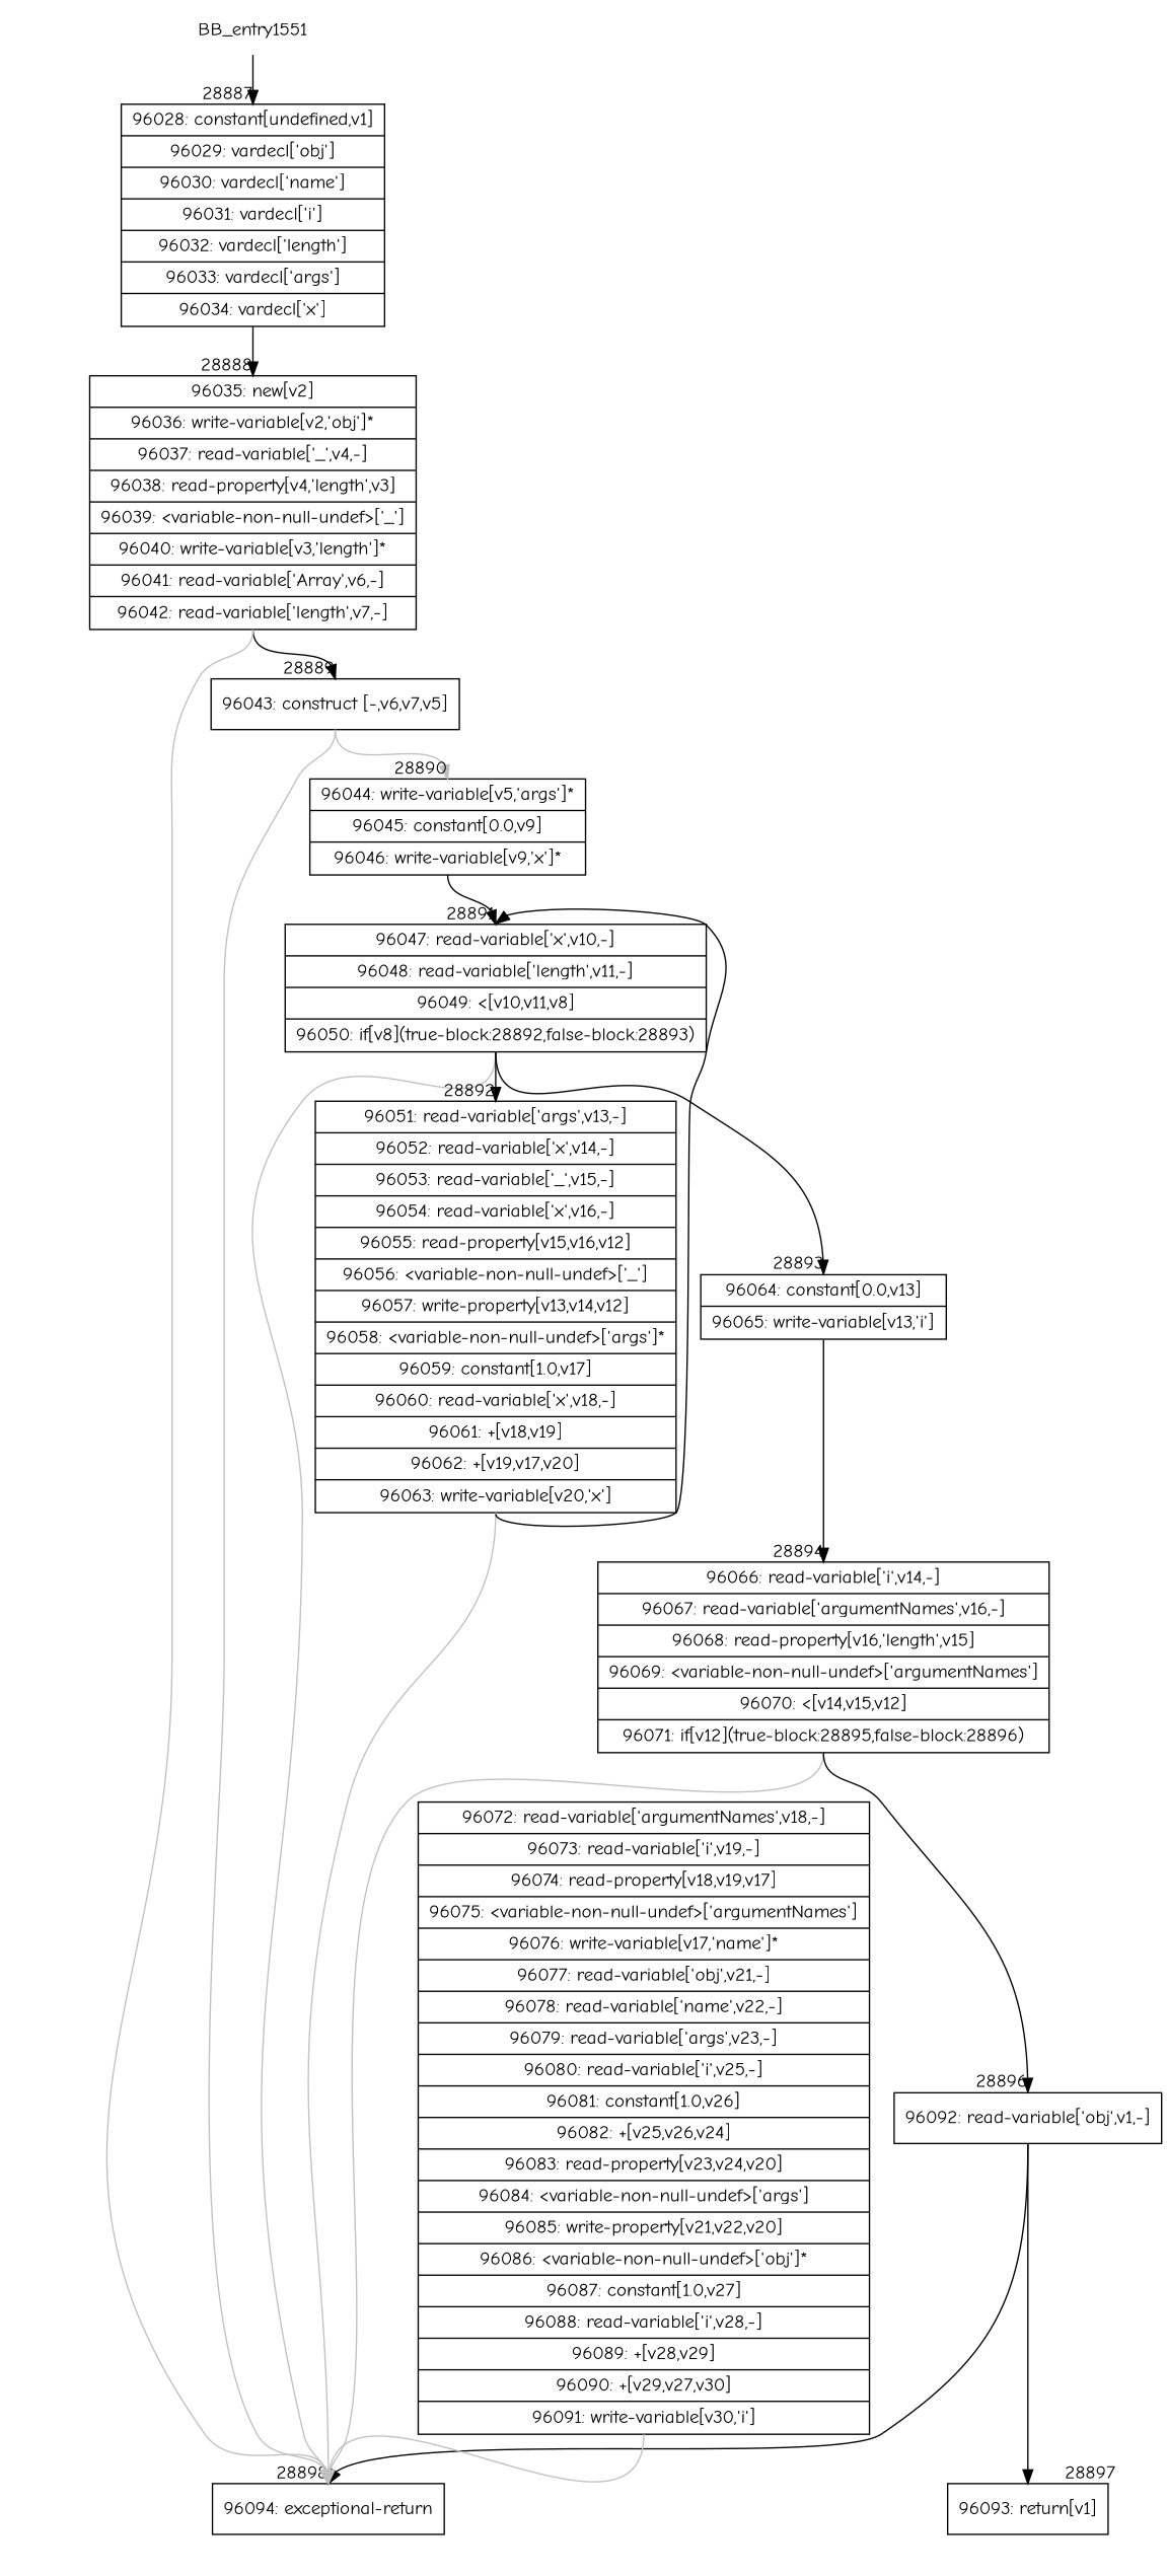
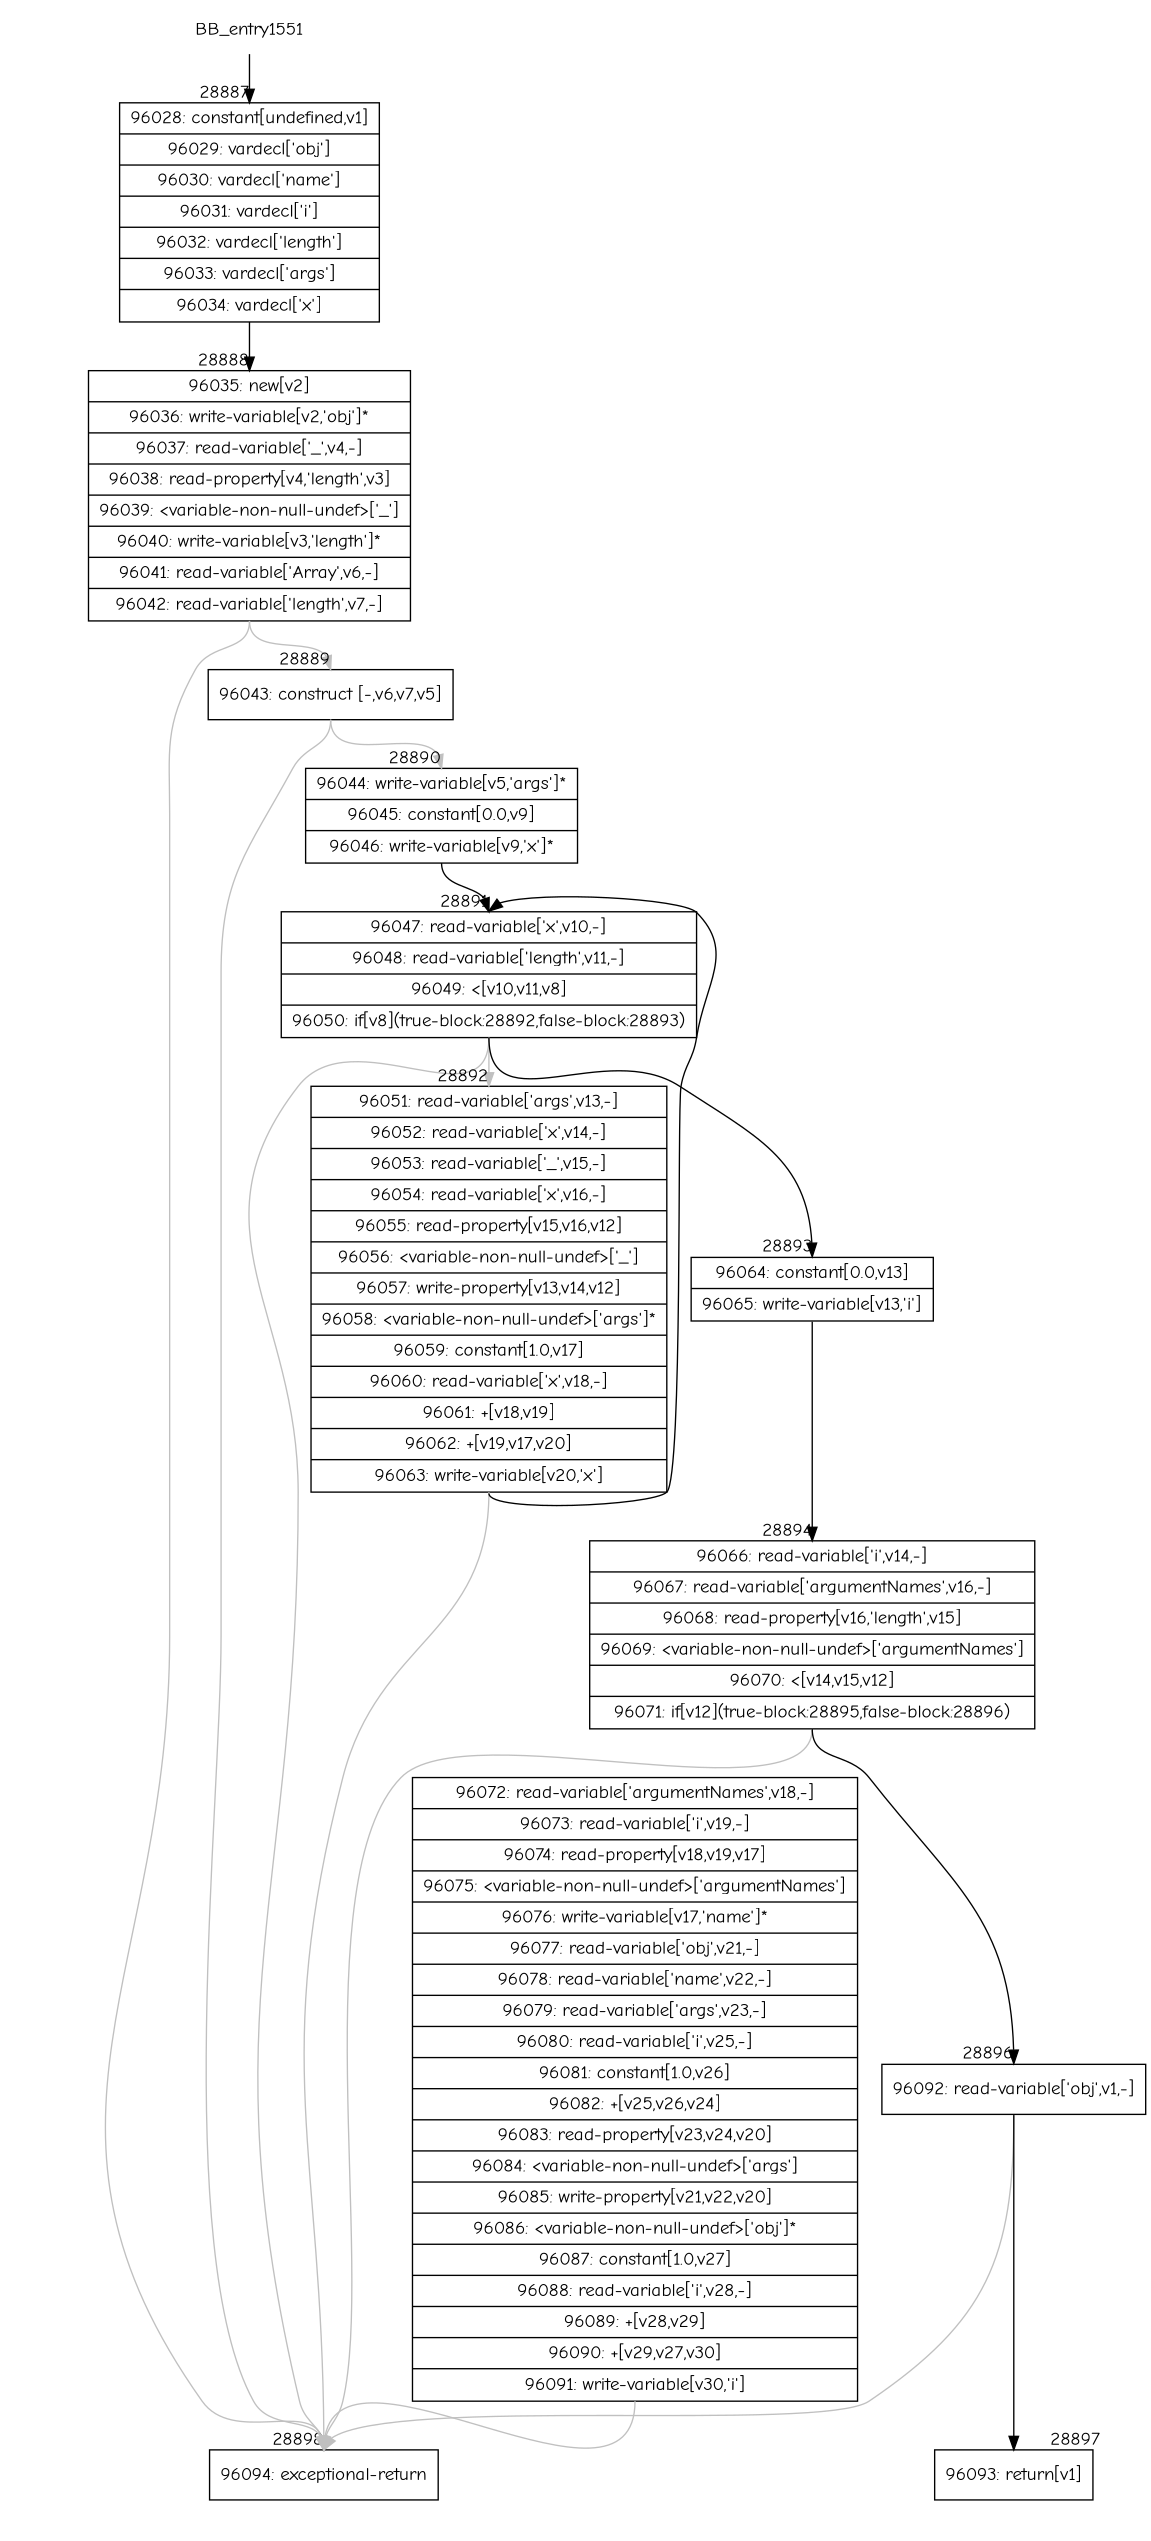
  digraph {
    fontname="Comic Neue"
    rankdir=TD
    node [fontname="Comic Neue" shape=record]
    edge [fontname="Comic Neue" headport=n tailport=s]
    n1 [label=BB_entry1551 shape=none]
    n2 [label="{96028: constant[undefined,v1]|96029: vardecl['obj']|96030: vardecl['name']|96031: vardecl['i']|96032: vardecl['length']|96033: vardecl['args']|96034: vardecl['x']}"]
    n3 [label="{96035: new[v2]|96036: write-variable[v2,'obj']*|96037: read-variable['_',v4,-]|96038: read-property[v4,'length',v3]|96039: \<variable-non-null-undef\>['_']|96040: write-variable[v3,'length']*|96041: read-variable['Array',v6,-]|96042: read-variable['length',v7,-]}"]
    n4 [label="{96043: construct [-,v6,v7,v5]}"]
    n5 [label="{96094: exceptional-return}"]
    n6 [label="{96044: write-variable[v5,'args']*|96045: constant[0.0,v9]|96046: write-variable[v9,'x']*}"]
    n7 [label="{96047: read-variable['x',v10,-]|96048: read-variable['length',v11,-]|96049: \<[v10,v11,v8]|96050: if[v8](true-block:28892,false-block:28893)}"]
    n8 [label="{96051: read-variable['args',v13,-]|96052: read-variable['x',v14,-]|96053: read-variable['_',v15,-]|96054: read-variable['x',v16,-]|96055: read-property[v15,v16,v12]|96056: \<variable-non-null-undef\>['_']|96057: write-property[v13,v14,v12]|96058: \<variable-non-null-undef\>['args']*|96059: constant[1.0,v17]|96060: read-variable['x',v18,-]|96061: +[v18,v19]|96062: +[v19,v17,v20]|96063: write-variable[v20,'x']}"]
    n9 [label="{96064: constant[0.0,v13]|96065: write-variable[v13,'i']}"]
    n10 [label="{96066: read-variable['i',v14,-]|96067: read-variable['argumentNames',v16,-]|96068: read-property[v16,'length',v15]|96069: \<variable-non-null-undef\>['argumentNames']|96070: \<[v14,v15,v12]|96071: if[v12](true-block:28895,false-block:28896)}"]
    n11 [label="{96092: read-variable['obj',v1,-]}"]
    n12 [label="{96072: read-variable['argumentNames',v18,-]|96073: read-variable['i',v19,-]|96074: read-property[v18,v19,v17]|96075: \<variable-non-null-undef\>['argumentNames']|96076: write-variable[v17,'name']*|96077: read-variable['obj',v21,-]|96078: read-variable['name',v22,-]|96079: read-variable['args',v23,-]|96080: read-variable['i',v25,-]|96081: constant[1.0,v26]|96082: +[v25,v26,v24]|96083: read-property[v23,v24,v20]|96084: \<variable-non-null-undef\>['args']|96085: write-property[v21,v22,v20]|96086: \<variable-non-null-undef\>['obj']*|96087: constant[1.0,v27]|96088: read-variable['i',v28,-]|96089: +[v28,v29]|96090: +[v29,v27,v30]|96091: write-variable[v30,'i']}"]
    n13 [label="{96093: return[v1]}"]
    n1 -> n2 [headlabel="    28887"]
    n2 -> n3 [headlabel="      28888"]
-   n3 -> n4 [headlabel="      28889"]
+   n3 -> n4 [headlabel="      28889" color=gray]
    n3 -> n5 [color=gray headlabel="      28898"]
    n4 -> n5 [color=gray]
    n4 -> n6 [color=gray headlabel="      28890"]
    n6 -> n7 [headlabel="      28891"]
    n7 -> n5 [color=gray]
-   n7 -> n8 [headlabel="      28892"]
+   n7 -> n8 [headlabel="      28892" color=gray]
    n7 -> n9 [headlabel="      28893"]
    n8 -> n5 [color=gray]
    n8 -> n7
    n9 -> n10 [headlabel="      28894"]
    n10 -> n5 [color=gray]
    n10 -> n11 [headlabel="      28896"]
-   n11 -> n5 [color=black]
+   n11 -> n5 [color=gray]
    n11 -> n13 [headlabel="      28897"]
    n12 -> n5 [color=gray]
  }
